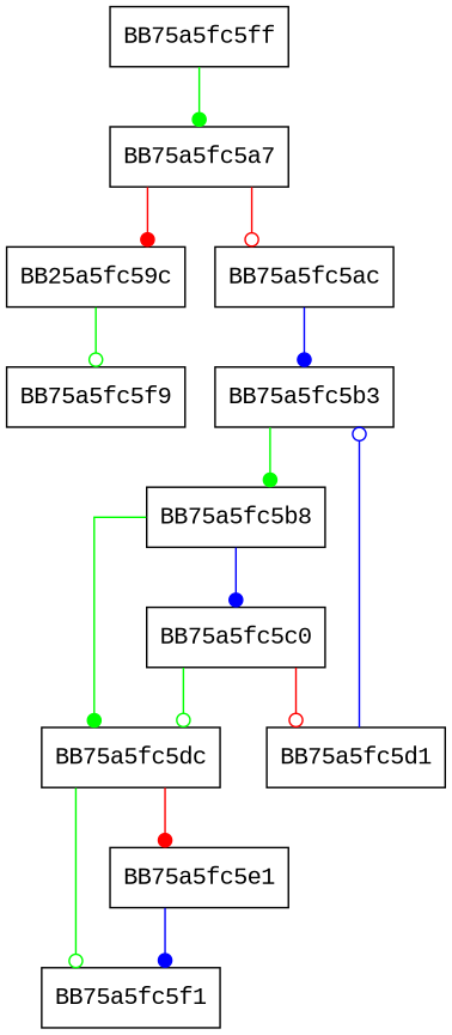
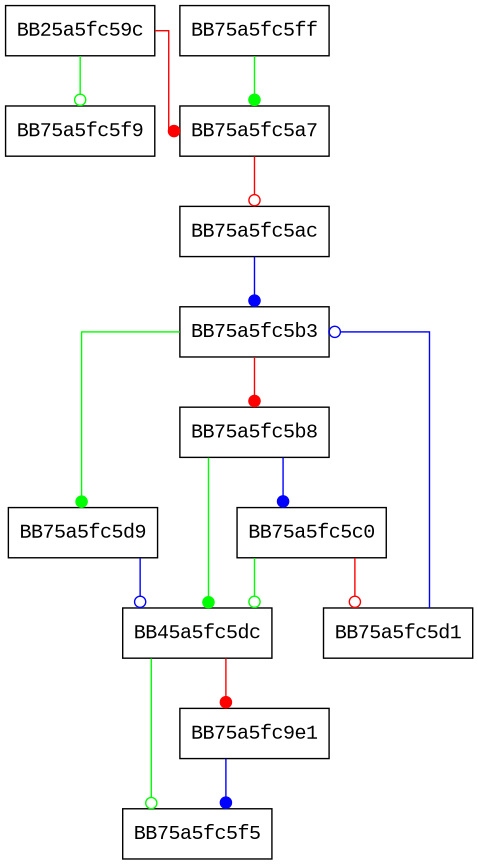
  digraph {
    fontname="Liberation Mono"
    splines=ortho
    node [fontname="Liberation Mono" shape=box]
    edge [arrowhead=dot color=green fontname="Liberation Mono"]
    n1 [label=BB25a5fc59c]
    BB75a5fc5f9
    BB75a5fc5a7
    BB75a5fc5ac
    BB75a5fc5ff
    BB75a5fc5b3
+   BB75a5fc5d9
    BB75a5fc5b8
-   BB75a5fc5dc
+   BB75a5fc5dc [label=BB45a5fc5dc]
    BB75a5fc5c0
-   BB75a5fc5f5 [label=BB75a5fc5f1]
-   BB75a5fc5e1
+   BB75a5fc5f5
+   BB75a5fc5e1 [label=BB75a5fc9e1]
    BB75a5fc5d1
    n1 -> BB75a5fc5f9 [arrowhead=odot]
-   BB75a5fc5a7 -> n1 [color=red]
+   n1 -> BB75a5fc5a7 [color=red]
    BB75a5fc5a7 -> BB75a5fc5ac [arrowhead=odot color=red]
    BB75a5fc5ac -> BB75a5fc5b3 [color=blue]
    BB75a5fc5ff -> BB75a5fc5a7
-   BB75a5fc5b3 -> BB75a5fc5b8
+   BB75a5fc5b3 -> BB75a5fc5d9
+   BB75a5fc5b3 -> BB75a5fc5b8 [color=red]
+   BB75a5fc5d9 -> BB75a5fc5dc [arrowhead=odot color=blue]
    BB75a5fc5b8 -> BB75a5fc5dc
    BB75a5fc5b8 -> BB75a5fc5c0 [color=blue]
    BB75a5fc5dc -> BB75a5fc5f5 [arrowhead=odot]
    BB75a5fc5dc -> BB75a5fc5e1 [color=red]
    BB75a5fc5c0 -> BB75a5fc5dc [arrowhead=odot]
    BB75a5fc5c0 -> BB75a5fc5d1 [arrowhead=odot color=red]
    BB75a5fc5e1 -> BB75a5fc5f5 [color=blue]
    BB75a5fc5d1 -> BB75a5fc5b3 [arrowhead=odot color=blue]
  }
